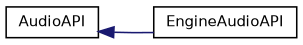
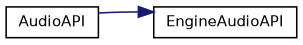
  digraph {
    rankdir=LR
    node [color=black fillcolor=white fontname=Helvetica fontsize=10 shape=record style=filled]
    n1 [height=0.2 label=AudioAPI width=0.4]
    n2 [height=0.2 label=EngineAudioAPI width=0.4]
-   n1 -> n2 [color=midnightblue dir=back fontname=Helvetica fontsize=10 labelfontname=Helvetica labelfontsize=10 style=solid]
+   n2 -> n1 [color=midnightblue dir=back fontname=Helvetica fontsize=10 labelfontname=Helvetica labelfontsize=10 style=solid]
  }
